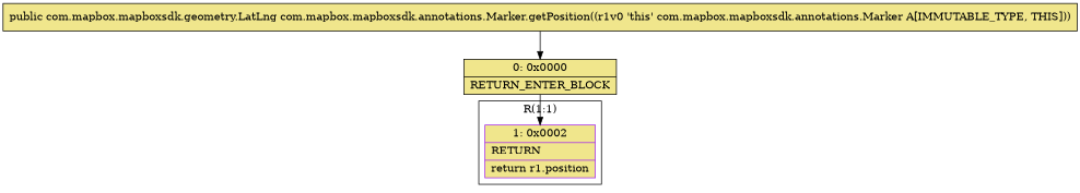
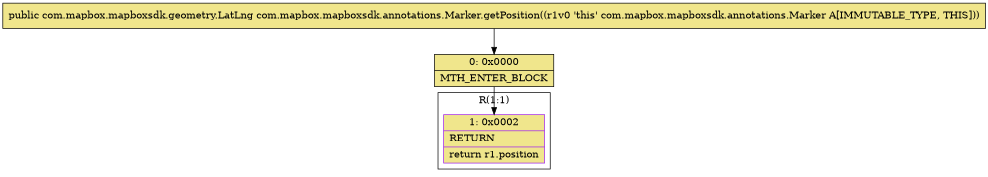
  digraph {
    node [color=black shape=record style=filled fillcolor=khaki]
    edge [style=solid]
    n1 [color=purple label="{1\:\ 0x0002|RETURN\l|return r1.position\l}"]
-   n2 [label="{0\:\ 0x0000|RETURN_ENTER_BLOCK\l}"]
+   n2 [label="{0\:\ 0x0000|MTH_ENTER_BLOCK\l}"]
    n3 [label="{public com.mapbox.mapboxsdk.geometry.LatLng com.mapbox.mapboxsdk.annotations.Marker.getPosition((r1v0 'this' com.mapbox.mapboxsdk.annotations.Marker A[IMMUTABLE_TYPE, THIS])) }"]
    subgraph cluster_1 {
      label="R(1:1)"
      n1
    }
    n2 -> n1
    n3 -> n2
  }
